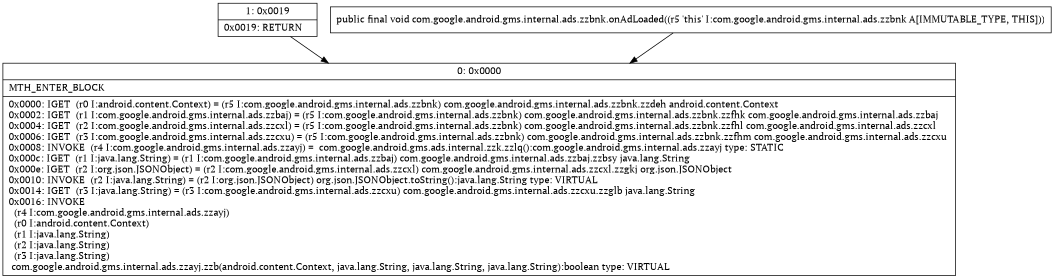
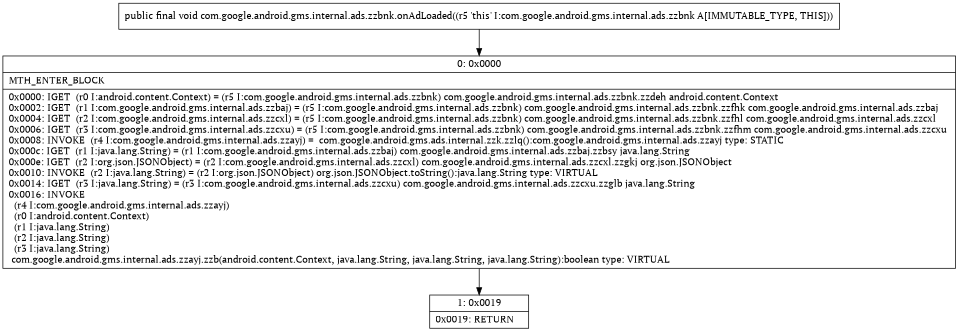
  digraph {
    fontname="PT Serif"
    node [shape=record fontname="PT Serif"]
    edge [fontname="PT Serif"]
    n1 [label="{0\:\ 0x0000|MTH_ENTER_BLOCK\l|0x0000: IGET  (r0 I:android.content.Context) = (r5 I:com.google.android.gms.internal.ads.zzbnk) com.google.android.gms.internal.ads.zzbnk.zzdeh android.content.Context \l0x0002: IGET  (r1 I:com.google.android.gms.internal.ads.zzbaj) = (r5 I:com.google.android.gms.internal.ads.zzbnk) com.google.android.gms.internal.ads.zzbnk.zzfhk com.google.android.gms.internal.ads.zzbaj \l0x0004: IGET  (r2 I:com.google.android.gms.internal.ads.zzcxl) = (r5 I:com.google.android.gms.internal.ads.zzbnk) com.google.android.gms.internal.ads.zzbnk.zzfhl com.google.android.gms.internal.ads.zzcxl \l0x0006: IGET  (r3 I:com.google.android.gms.internal.ads.zzcxu) = (r5 I:com.google.android.gms.internal.ads.zzbnk) com.google.android.gms.internal.ads.zzbnk.zzfhm com.google.android.gms.internal.ads.zzcxu \l0x0008: INVOKE  (r4 I:com.google.android.gms.internal.ads.zzayj) =  com.google.android.gms.ads.internal.zzk.zzlq():com.google.android.gms.internal.ads.zzayj type: STATIC \l0x000c: IGET  (r1 I:java.lang.String) = (r1 I:com.google.android.gms.internal.ads.zzbaj) com.google.android.gms.internal.ads.zzbaj.zzbsy java.lang.String \l0x000e: IGET  (r2 I:org.json.JSONObject) = (r2 I:com.google.android.gms.internal.ads.zzcxl) com.google.android.gms.internal.ads.zzcxl.zzgkj org.json.JSONObject \l0x0010: INVOKE  (r2 I:java.lang.String) = (r2 I:org.json.JSONObject) org.json.JSONObject.toString():java.lang.String type: VIRTUAL \l0x0014: IGET  (r3 I:java.lang.String) = (r3 I:com.google.android.gms.internal.ads.zzcxu) com.google.android.gms.internal.ads.zzcxu.zzglb java.lang.String \l0x0016: INVOKE  \l  (r4 I:com.google.android.gms.internal.ads.zzayj)\l  (r0 I:android.content.Context)\l  (r1 I:java.lang.String)\l  (r2 I:java.lang.String)\l  (r3 I:java.lang.String)\l com.google.android.gms.internal.ads.zzayj.zzb(android.content.Context, java.lang.String, java.lang.String, java.lang.String):boolean type: VIRTUAL \l}"]
    n2 [label="{1\:\ 0x0019|0x0019: RETURN   \l}"]
    n3 [label="{public final void com.google.android.gms.internal.ads.zzbnk.onAdLoaded((r5 'this' I:com.google.android.gms.internal.ads.zzbnk A[IMMUTABLE_TYPE, THIS])) }"]
-   n2 -> n1
+   n1 -> n2
    n3 -> n1
  }
